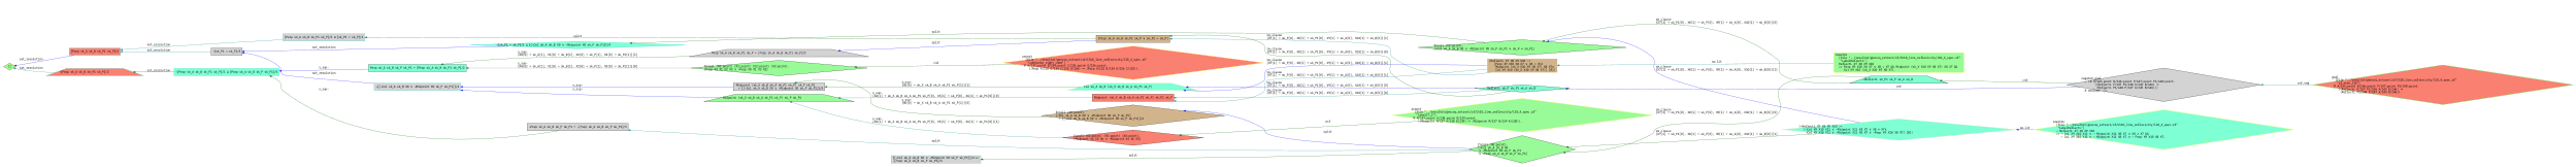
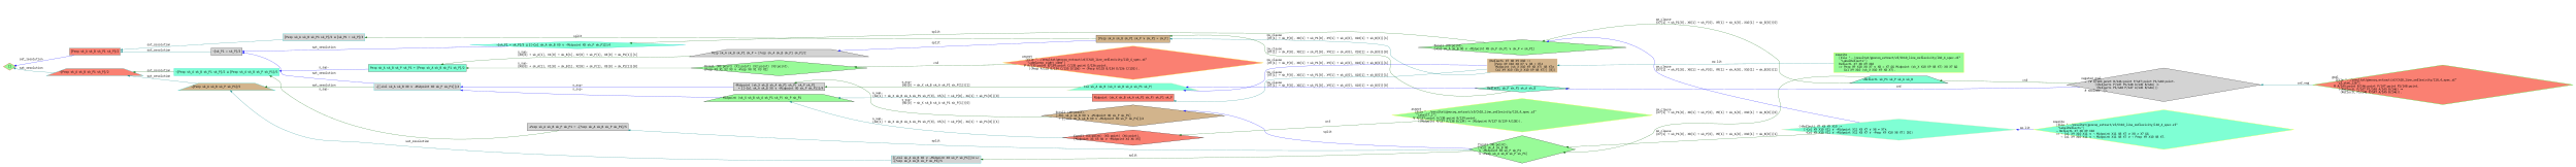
  digraph {
    fontname="IBM Plex Mono"
    rankdir=LR
    node [fillcolor=lightgrey fontname="IBM Plex Mono" shape=diamond style=filled]
    edge [color=darkgreen dir=back fontname="IBM Plex Mono"]
    n1 [color=red fillcolor=palegreen label="[]"]
    n2 [color=cyan3 fillcolor=salmon label="⟦Perp sk_A sk_B sk_P1 sk_P⟧/2\l" shape=box]
    n3 [color=cyan3 fillcolor=salmon label="¬⟦Perp sk_A sk_B sk_P1 sk_P⟧/2\l" shape=trapezium]
    n4 [color=black label="¬⟦sk_P1 = sk_P⟧/3\l" shape=box]
    n5 [color=cyan3 label="⟦Perp sk_A sk_B sk_P1 sk_P⟧/2 ⊔ ⟦sk_P1 = sk_P⟧/3\l" shape=box]
+   n6 [color=cyan3 fillcolor=tan label="¬⟦Perp sk_A sk_B sk_P sk_P1⟧/5\l" shape=trapezium]
    n7 [color=cyan3 fillcolor=aquamarine label="¬⟦Perp sk_A sk_B sk_P1 sk_P⟧/2 ⊔ ⟦Perp sk_A sk_B sk_P sk_P1⟧/5\l" shape=box]
    n8 [color=cyan3 label="¬⟦[¬Col sk_A sk_B X0 ∨ ¬Midpoint X0 sk_P sk_P1]⟧/4\l" shape=box]
    n9 [color=cyan3 fillcolor=aquamarine label="¬⟦sk_P1 = sk_P⟧/3 ⊔ ⟦[¬Col sk_A sk_B X0 ∨ ¬Midpoint X0 sk_P sk_P1]⟧/4\l"]
    n10 [fillcolor=tan label="[Perp sk_A sk_B sk_P1 sk_P ∨ sk_P1 = sk_P]\l" shape=box]
    n11 [label="¬Midpoint (sk_X sk_B sk_A sk_P1 sk_P) sk_P sk_P1\l  ← ⟦[¬Col sk_A sk_B X0 ∨ ¬Midpoint X0 sk_P sk_P1]⟧/4\l" shape=box]
    n12 [fillcolor=palegreen label="Midpoint (sk_X sk_B sk_A sk_P1 sk_P) sk_P sk_P1\l" shape=trapezium]
    n13 [fillcolor=palegreen label="forall (X0:point).\l[¬Col sk_A sk_B X0 ∨ ¬Midpoint X0 sk_P sk_P1 ∨ sk_P ≠ sk_P1]\l"]
    n14 [fillcolor=tan label="forall (X0:point).\l[¬Col sk_A sk_B X0 ∨ ¬Midpoint X0 sk_P sk_P1]\l  ← ⟦[¬Col sk_A sk_B X0 ∨ ¬Midpoint X0 sk_P sk_P1]⟧/4\l"]
    n15 [color=navajowhite fillcolor=aquamarine label="Col sk_A sk_B (sk_X sk_B sk_A sk_P1 sk_P)\l" shape=trapezium]
    n16 [fillcolor=salmon label="forall (X4:point) (X5:point) (X6:point).\l[Midpoint X4 X5 X6 ∨ ¬Midpoint X4 X6 X5]\l"]
    n17 [fillcolor=salmon label="Midpoint (sk_X sk_B sk_A sk_P1 sk_P) sk_P1 sk_P\l" shape=box]
    n18 [fillcolor=palegreen label="forall (X0:point).\l[¬Col sk_A sk_B X0\l ∨ ¬Midpoint X0 sk_P sk_P1\l ∨ ¬Perp sk_A sk_B sk_P sk_P1]\l"]
    n19 [color=navajowhite fillcolor=tan label="(ReflectL X7 X8 X9 X10 :=\l   [Perp X9 X10 X8 X7 ∨ X8 = X7∧\l    Midpoint (sk_X X10 X9 X8 X7) X8 X7∧\l    Col X9 X10 (sk_X X10 X9 X8 X7)] [B])\l" shape=box]
    n20 [fillcolor=aquamarine label="ReflectL sk_P sk_P1 sk_A sk_B\l"]
    n21 [color=navajowhite fillcolor=aquamarine label="(¬ReflectL X7 X8 X9 X10 :=\l   [¬Col X9 X10 X11 ∨ ¬Midpoint X11 X8 X7 ∨ X8 ≠ X7∧\l    ¬Col X9 X10 X11 ∨ ¬Midpoint X11 X8 X7 ∨ ¬Perp X9 X10 X8 X7] [B])\l"]
    n22 [fillcolor=aquamarine label="¬ReflectL sk_P1 sk_P sk_A sk_B\l" shape=trapezium]
    n23 [color=yellow fillcolor=aquamarine label="rewrite\l  [file \"../resultat/geocoq_extract/zf/Ch10_line_reflexivity/l10_4_spec.zf\" \l   \"LabelReflectL\"]\l  ¬ ReflectL X7 X8 X9 X10\l  =\> ¬ Col X9 X10 X11 ∨ ¬ Midpoint X11 X8 X7 ∨ X8 ≠ X7 && \l     ¬ Col X9 X10 X11 ∨ ¬ Midpoint X11 X8 X7 ∨ ¬ Perp X9 X10 X8 X7.\l"]
    n24 [label="negated_goal\l  ¬ (∀ A/145:point B/146:point P/147:point P1/148:point.\l        ((ReflectL P/147 P1/148 A/145 B/146) ⇒\l         (ReflectL P1/148 P/147 A/145 B/146)))\l  # skolems: [].\l"]
    n25 [color=green fillcolor=salmon label="goal\l  [file \"../resultat/geocoq_extract/zf/Ch10_line_reflexivity/l10_4_spec.zf\" \l   \"zf_stmt_128\"]\l  ∀ A/145:point B/146:point P/147:point P1/148:point.\l    ((ReflectL P/147 P1/148 A/145 B/146) ⇒\l     (ReflectL P1/148 P/147 A/145 B/146)).\l"]
    n26 [color=yellow fillcolor=palegreen label="rewrite\l  [file \"../resultat/geocoq_extract/zf/Ch10_line_reflexivity/l10_4_spec.zf\" \l   \"LabelReflectL\"]\l  ReflectL X7 X8 X9 X10\l  =\> Perp X9 X10 X8 X7 ∨ X8 = X7 && Midpoint (sk_X X10 X9 X8 X7) X8 X7 && \l     Col X9 X10 (sk_X X10 X9 X8 X7).\l" shape=box]
    n27 [color=yellow fillcolor=palegreen label="assert\l  [file \"../resultat/geocoq_extract/zf/Ch10_line_reflexivity/l10_4_spec.zf\" \l   \"Labell7_2\"]\l  ∀ M/137:point A/138:point B/139:point.\l    ((Midpoint M/137 A/138 B/139) ⇒ (Midpoint M/137 B/139 A/138)).\l"]
    n28 [color=cyan3 label="⟦[¬Col sk_A sk_B X0 ∨ ¬Midpoint X0 sk_P sk_P1]⟧/4 ⊔ \l¬⟦Perp sk_A sk_B sk_P sk_P1⟧/5\l" shape=box]
    n29 [label="¬Perp sk_A sk_B sk_P sk_P1 ← ¬⟦Perp sk_A sk_B sk_P sk_P1⟧/5\l" shape=box]
    n30 [fillcolor=aquamarine label="Perp sk_A sk_B sk_P sk_P1 ← ⟦Perp sk_A sk_B sk_P1 sk_P⟧/2\l" shape=box]
    n31 [fillcolor=palegreen label="forall (X0:point) (X1:point) (X2:point) (X3:point).\l[Perp X0 X1 X2 X3 ∨ ¬Perp X0 X1 X3 X2]\l"]
    n32 [label="Perp sk_A sk_B sk_P1 sk_P ← ⟦Perp sk_A sk_B sk_P1 sk_P⟧/2\l" shape=trapezium]
    n33 [color=yellow fillcolor=salmon label="assert\l  [file \"../resultat/geocoq_extract/zf/Ch10_line_reflexivity/l10_4_spec.zf\" \l   \"Labelperp_right_comm\"]\l  ∀ A/133:point B/134:point C/135:point D/136:point.\l    ((Perp A/133 B/134 C/135 D/136) ⇒ (Perp A/133 B/134 D/136 C/135)).\l"]
    n1 -> n2 [color=blue label=sat_resolution]
    n1 -> n3 [color=teal label=sat_resolution]
    n2 -> n4 [color=teal label=sat_resolution]
    n2 -> n5 [color=teal label=sat_resolution]
+   n3 -> n6 [color=teal label=sat_resolution]
    n3 -> n7 [label=sat_resolution]
    n4 -> n8 [color=blue label=sat_resolution]
    n4 -> n9 [color=blue label=sat_resolution]
    n5 -> n10 [label=split]
+   n6 -> n8 [label=sat_resolution]
+   n6 -> n28 [color=teal label=sat_resolution]
    n7 -> n29 [label="s_sup-\l"]
    n7 -> n30 [color=blue label="s_sup-\l"]
    n8 -> n11 [color=blue label="s_sup-\l"]
    n8 -> n12 [color=blue label="s_sup-\l"]
    n9 -> n13 [label=split]
    n10 -> n19 [color=teal label="rw_clause\l\{X7[1] → sk_P[0], X8[1] → sk_P1[0], X9[1] → sk_A[0], X10[1] → sk_B[0]\}[1]\l"]
    n10 -> n20 [label="rw_clause\l\{X7[1] → sk_P[0], X8[1] → sk_P1[0], X9[1] → sk_A[0], X10[1] → sk_B[0]\}[0]\l"]
    n11 -> n14 [label="s_sup-\l\{X0[0] → sk_X sk_B sk_A sk_P1 sk_P[1]\}[0]\l"]
    n11 -> n15 [label="s_sup-\l\{X0[0] → sk_X sk_B sk_A sk_P1 sk_P[1]\}[1]\l"]
    n12 -> n16 [color=teal label="s_sup-\l\{X4[1] → sk_X sk_B sk_A sk_P1 sk_P[0], X5[1] → sk_P[0], X6[1] → sk_P1[0]\}[1]\l"]
    n12 -> n17 [color=teal label="s_sup-\l\{X4[1] → sk_X sk_B sk_A sk_P1 sk_P[0], X5[1] → sk_P[0], X6[1] → sk_P1[0]\}[0]\l"]
    n13 -> n21 [color=blue label="rw_clause\l\{X7[1] → sk_P1[0], X8[1] → sk_P[0], X9[1] → sk_A[0], X10[1] → sk_B[0]\}[1]\l"]
    n13 -> n22 [label="rw_clause\l\{X7[1] → sk_P1[0], X8[1] → sk_P[0], X9[1] → sk_A[0], X10[1] → sk_B[0]\}[0]\l"]
    n14 -> n18 [color=blue label=split]
    n15 -> n19 [color=blue label="rw_clause\l\{X7[1] → sk_P[0], X8[1] → sk_P1[0], X9[1] → sk_A[0], X10[1] → sk_B[0]\}[1]\l"]
    n15 -> n20 [color=blue label="rw_clause\l\{X7[1] → sk_P[0], X8[1] → sk_P1[0], X9[1] → sk_A[0], X10[1] → sk_B[0]\}[0]\l"]
    n16 -> n27 [label=cnf]
    n17 -> n19 [color=teal label="rw_clause\l\{X7[1] → sk_P[0], X8[1] → sk_P1[0], X9[1] → sk_A[0], X10[1] → sk_B[0]\}[1]\l"]
-   n17 -> n20 [color=teal label="rw_clause\l\{X7[1] → sk_P[0], X8[1] → sk_P1[0], X9[1] → sk_A[0], X10[1] → sk_B[0]\}[0]\l"]
    n18 -> n21 [label="rw_clause\l\{X7[1] → sk_P1[0], X8[1] → sk_P[0], X9[1] → sk_A[0], X10[1] → sk_B[0]\}[1]\l"]
    n18 -> n22 [label="rw_clause\l\{X7[1] → sk_P1[0], X8[1] → sk_P[0], X9[1] → sk_A[0], X10[1] → sk_B[0]\}[0]\l"]
    n19 -> n26 [color=teal label="rw.lit"]
    n20 -> n24 [color=blue label=cnf]
    n21 -> n23 [color=blue label="rw.lit"]
    n22 -> n24 [label=cnf]
    n24 -> n25 [color=teal label="cnf.neg"]
    n28 -> n18 [label=split]
    n29 -> n18 [color=teal label=split]
    n30 -> n31 [label="s_sup-\l\{X0[0] → sk_A[1], X1[0] → sk_B[1], X2[0] → sk_P[1], X3[0] → sk_P1[1]\}[0]\l"]
    n30 -> n32 [label="s_sup-\l\{X0[0] → sk_A[1], X1[0] → sk_B[1], X2[0] → sk_P[1], X3[0] → sk_P1[1]\}[1]\l"]
    n31 -> n33 [label=cnf]
    n32 -> n10 [color=blue label=split]
  }
